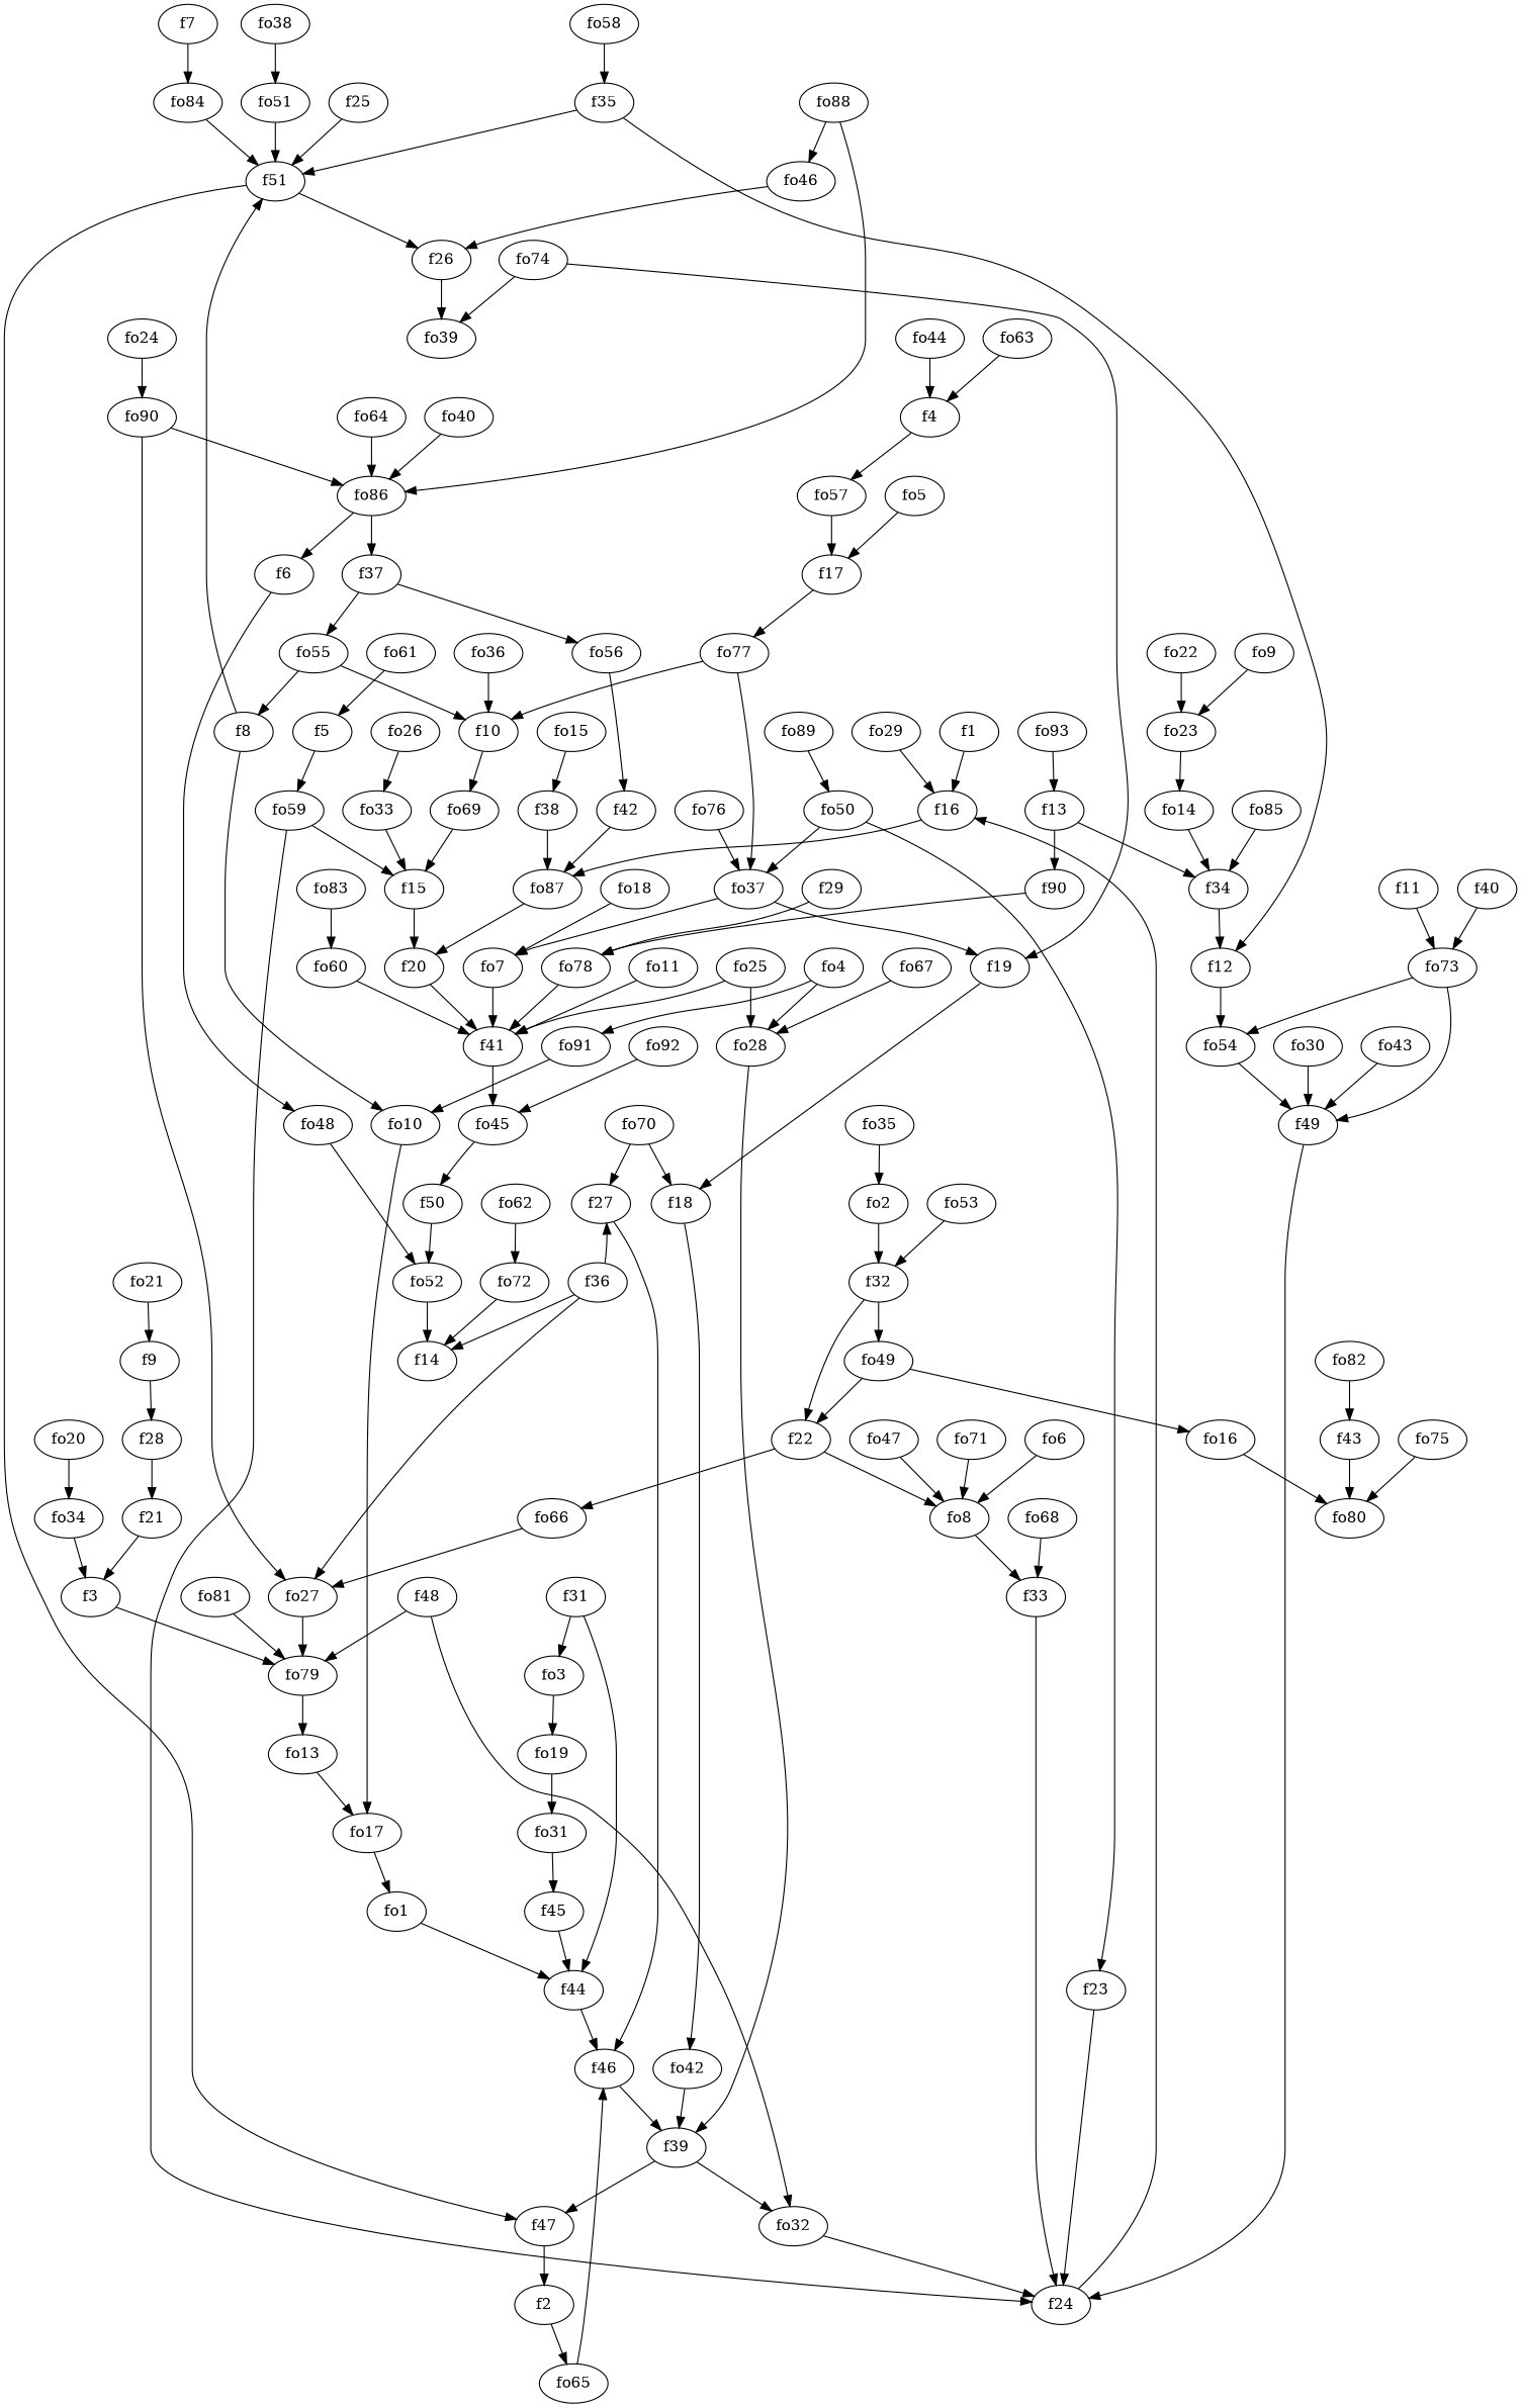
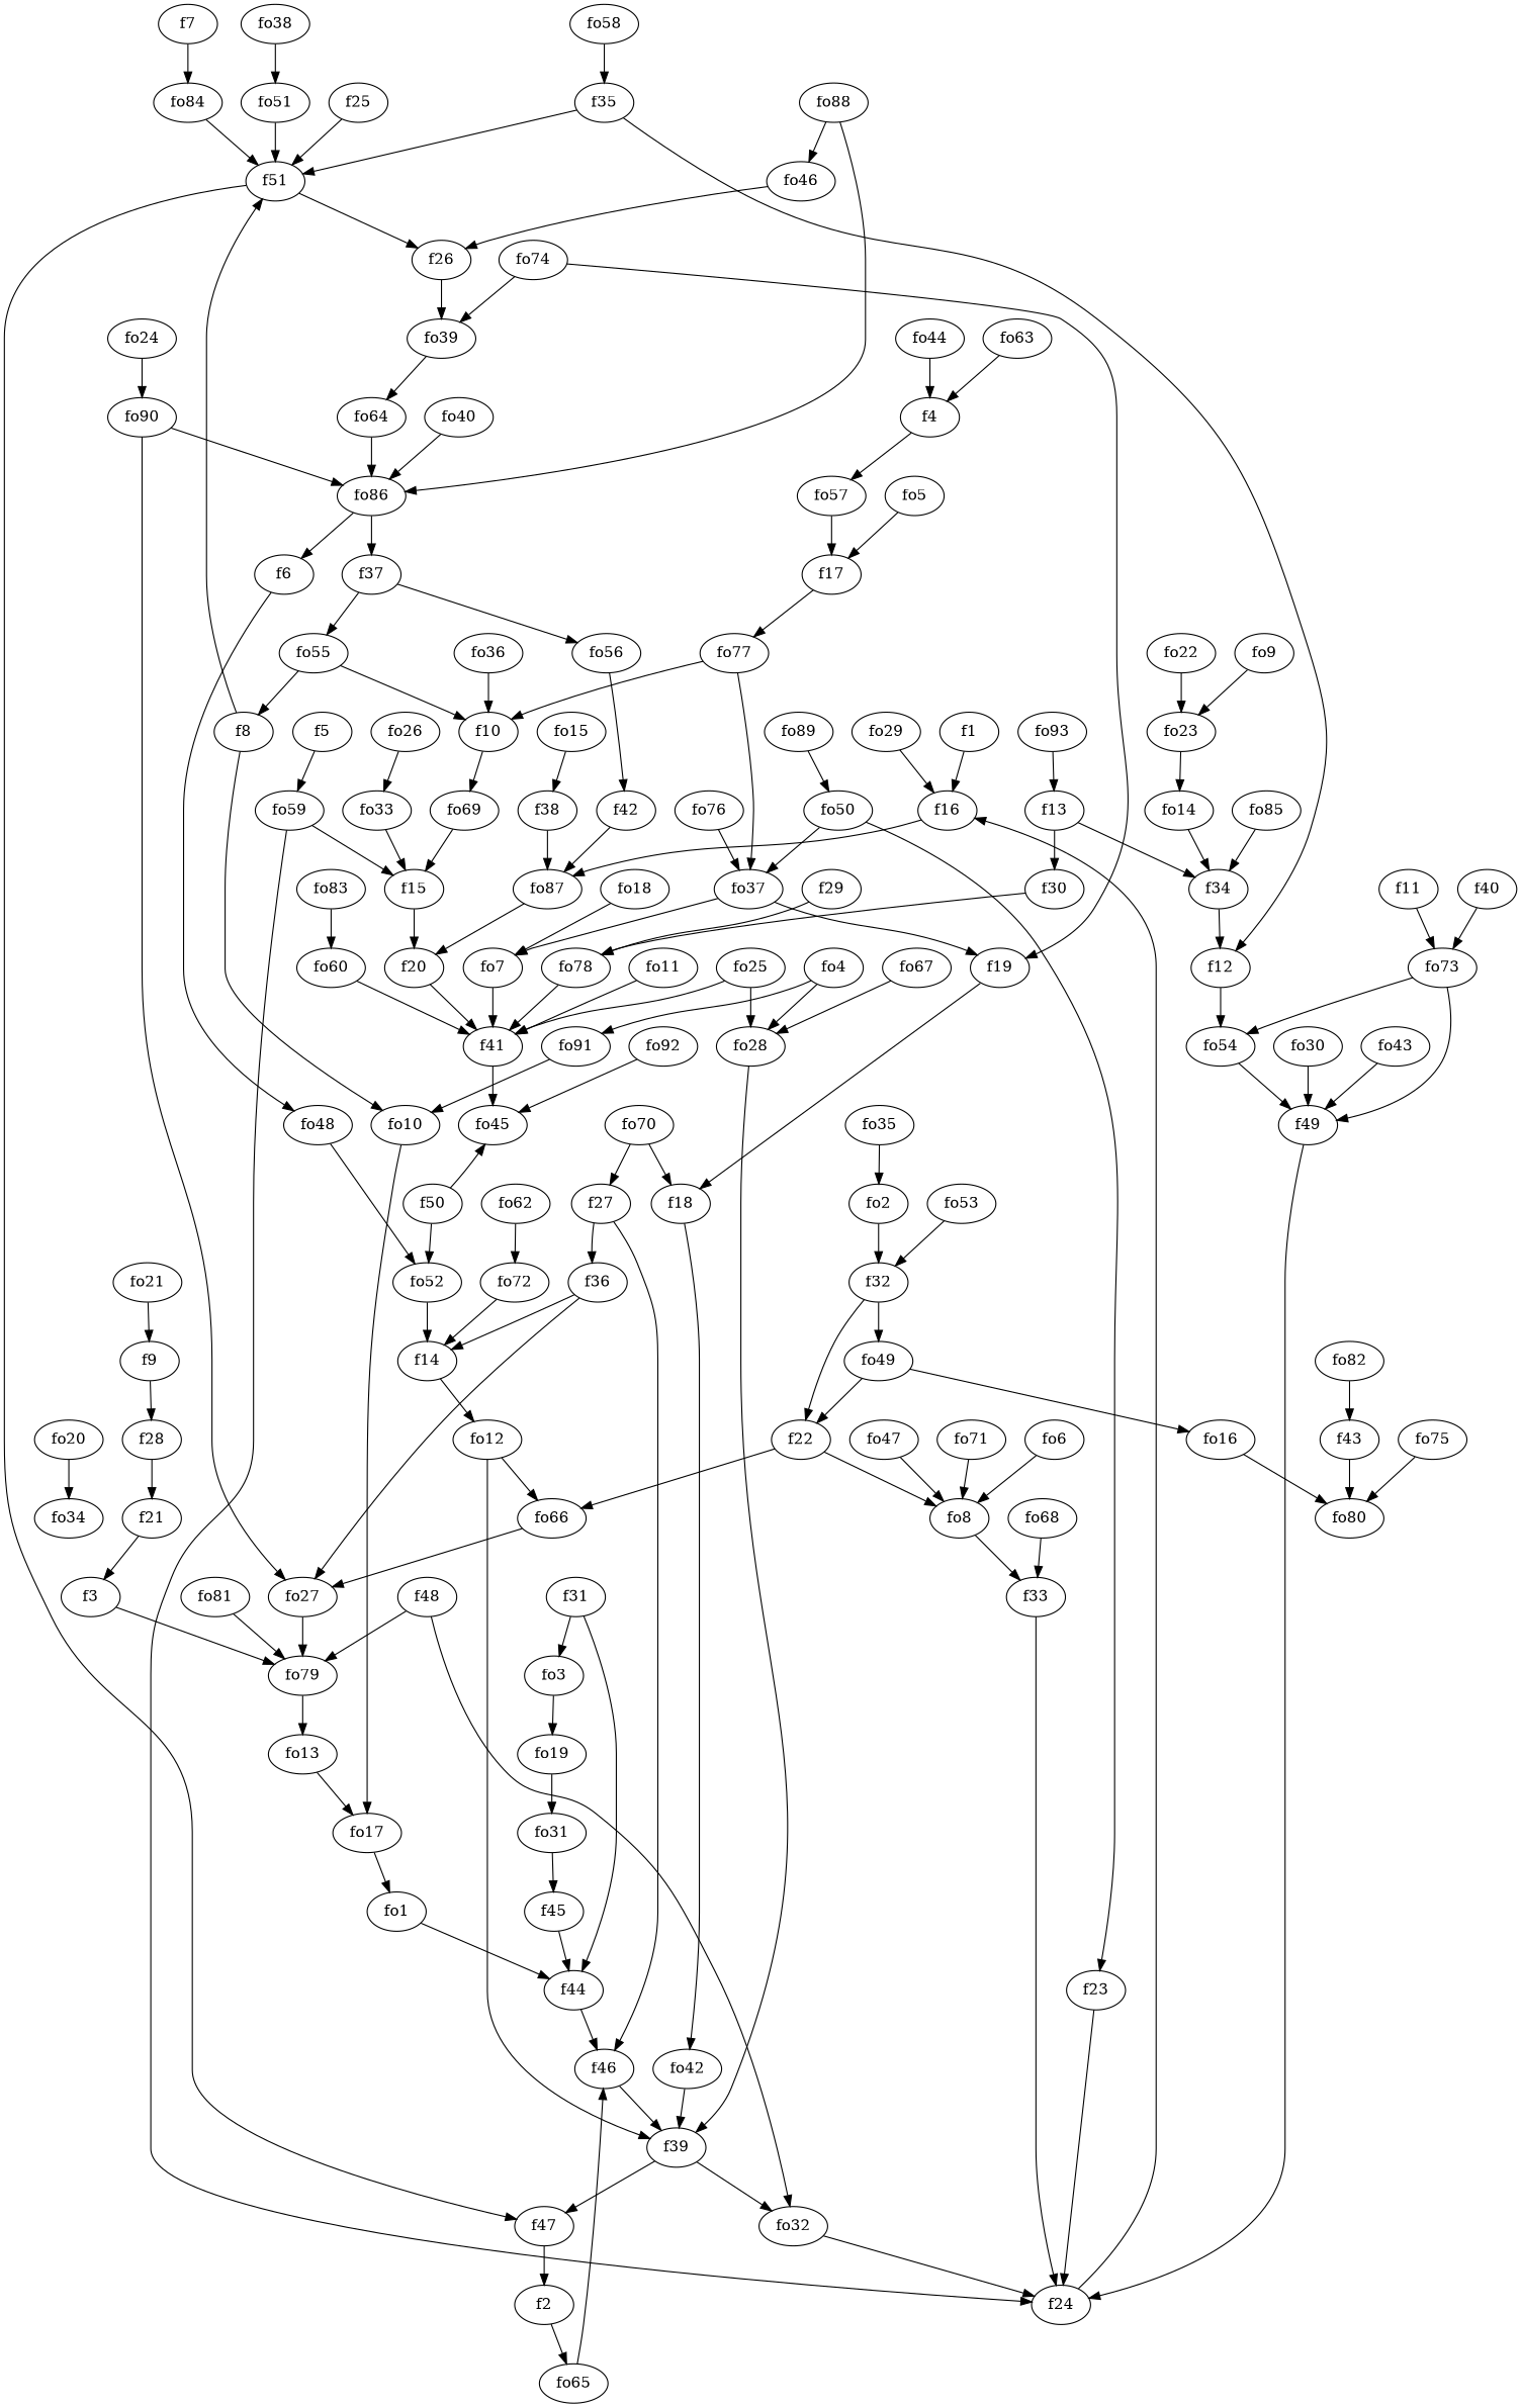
  strict digraph {
    edge [weight=2]
    f1
    f16
    fo87
    f2
    fo65
    f46
    f3
    fo79
    fo13
    f4
    fo57
    f17
    f5
    fo59
    f15
    f24
    f6
    fo48
    fo52
    fo77
    f10
    fo37
    f7
    fo84
    f51
    f8
    fo10
    f26
    f47
    fo17
    f9
    f28
    f21
    fo69
    f11
    fo73
    fo54
    f49
    f12
    f13
-   f30 [label=f90]
+   f30
    f34
    fo78
    f14
+   fo12
    fo66
    f39
    f20
    f41
    f18
    fo42
    f19
    fo45
    f22
    fo8
    f33
    fo27
    f23
    f25
    fo39
    fo64
    f27
    f29
    f31
    f44
    fo3
    fo19
    f32
    fo49
    fo16
    f35
    f36
    f37
    fo55
    fo56
    f42
    f38
    fo32
    f40
    f50
    f43
    fo80
    f45
    f48
    fo1
    fo2
    fo31
    fo4
    fo28
    fo91
    fo5
    fo6
    fo7
    fo9
    fo23
    fo14
    fo11
    fo15
    fo18
    fo20
    fo34
    fo21
    fo22
    fo24
    fo90
    fo86
    fo25
    fo26
    fo33
    fo29
    fo30
    fo35
    fo36
    fo38
    fo51
    fo40
    fo43
    fo44
    fo46
    fo47
    fo50
    fo53
    fo58
    fo60
-   fo61
    fo62
    fo72
    fo63
    fo67
    fo68
    fo70
    fo71
    fo74
    fo75
    fo76
    fo81
    fo82
    fo83
    fo85
    fo88
    fo89
    fo92
    fo93
    f1 -> f16
    f16 -> fo87
    fo87 -> f20
    f2 -> fo65
    fo65 -> f46
    f46 -> f39
    f3 -> fo79
    fo79 -> fo13
    fo13 -> fo17
    f4 -> fo57
    fo57 -> f17
    f17 -> fo77
    f5 -> fo59
    fo59 -> f15
    fo59 -> f24
    f15 -> f20
    f24 -> f16
    f6 -> fo48
    fo48 -> fo52
    fo52 -> f14
    fo77 -> f10
    fo77 -> fo37
    f10 -> fo69
    fo37 -> f19
    fo37 -> fo7
    f7 -> fo84
    fo84 -> f51
    f51 -> f26
    f51 -> f47
    f8 -> f51
    f8 -> fo10
    fo10 -> fo17
    f26 -> fo39
    f47 -> f2
    fo17 -> fo1
    f9 -> f28
    f28 -> f21
    f21 -> f3
    fo69 -> f15
    f11 -> fo73
    fo73 -> fo54
    fo73 -> f49
    fo54 -> f49
    f49 -> f24
    f12 -> fo54
    f13 -> f30
    f13 -> f34
    f30 -> fo78
    f34 -> f12
    fo78 -> f41
+   f14 -> fo12
+   fo12 -> fo66
+   fo12 -> f39
    fo66 -> fo27
    f39 -> f47
    f39 -> fo32
    f20 -> f41
    f41 -> fo45
    f18 -> fo42
    fo42 -> f39
    f19 -> f18
-   fo45 -> f50
+   f50 -> fo45
    f22 -> fo66
    f22 -> fo8
    fo8 -> f33
    f33 -> f24
    fo27 -> fo79
    f23 -> f24
    f25 -> f51
+   fo39 -> fo64
    fo64 -> fo86
    f27 -> f46
    f29 -> fo78
    f31 -> f44
    f31 -> fo3
    f44 -> f46
    fo3 -> fo19
    fo19 -> fo31
    f32 -> f22
    f32 -> fo49
    fo49 -> f22
    fo49 -> fo16
    fo16 -> fo80
    f35 -> f51
    f35 -> f12
    f36 -> f14
    f36 -> fo27
-   f36 -> f27
+   f27 -> f36
    f37 -> fo55
    f37 -> fo56
    fo55 -> f10
    fo55 -> f8
    fo56 -> f42
    f42 -> fo87
    f38 -> fo87
    fo32 -> f24
    f40 -> fo73
    f50 -> fo52
    f43 -> fo80
    f45 -> f44
    f48 -> fo79
    f48 -> fo32
    fo1 -> f44
    fo2 -> f32
    fo31 -> f45
    fo4 -> fo28
    fo4 -> fo91
    fo28 -> f39
    fo91 -> fo10
    fo5 -> f17
    fo6 -> fo8
    fo7 -> f41
    fo9 -> fo23
    fo23 -> fo14
    fo14 -> f34
    fo11 -> f41
    fo15 -> f38
    fo18 -> fo7
    fo20 -> fo34
-   fo34 -> f3
    fo21 -> f9
    fo22 -> fo23
    fo24 -> fo90
    fo90 -> fo27
    fo90 -> fo86
    fo86 -> f6
    fo86 -> f37
    fo25 -> f41
    fo25 -> fo28
    fo26 -> fo33
    fo33 -> f15
    fo29 -> f16
    fo30 -> f49
    fo35 -> fo2
    fo36 -> f10
    fo38 -> fo51
    fo51 -> f51
    fo40 -> fo86
    fo43 -> f49
    fo44 -> f4
    fo46 -> f26
    fo47 -> fo8
    fo50 -> fo37
    fo50 -> f23
    fo53 -> f32
    fo58 -> f35
    fo60 -> f41
-   fo61 -> f5
    fo62 -> fo72
    fo72 -> f14
    fo63 -> f4
    fo67 -> fo28
    fo68 -> f33
    fo70 -> f18
    fo70 -> f27
    fo71 -> fo8
    fo74 -> f19
    fo74 -> fo39
    fo75 -> fo80
    fo76 -> fo37
    fo81 -> fo79
    fo82 -> f43
    fo83 -> fo60
    fo85 -> f34
    fo88 -> fo86
    fo88 -> fo46
    fo89 -> fo50
    fo92 -> fo45
    fo93 -> f13
  }
